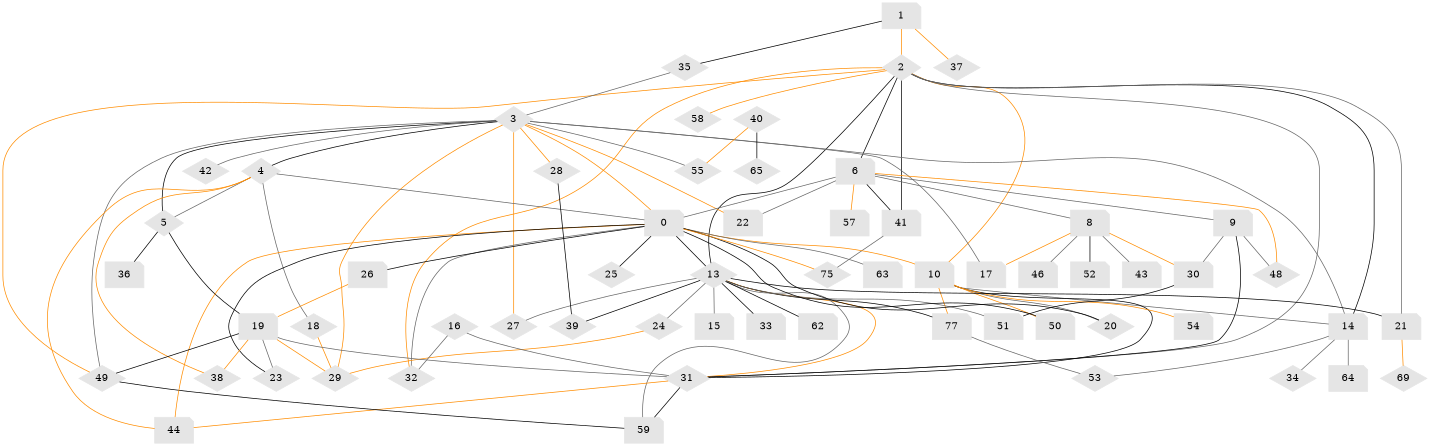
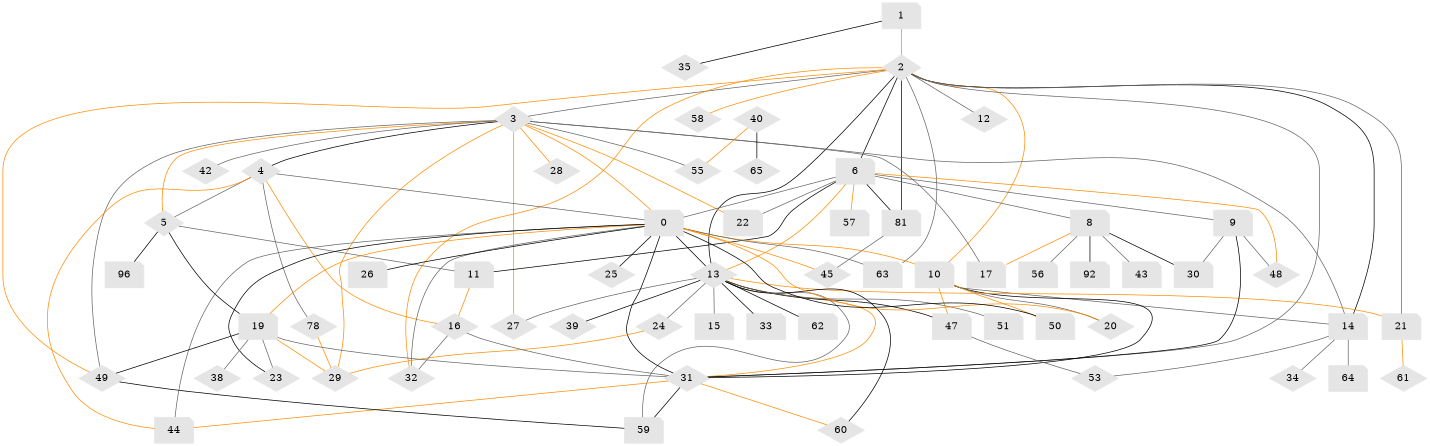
  graph {
    node [color=gray90 shape=diamond style=filled]
    edge [color=gray40 weight=1.0]
    1 [shape=note]
    2
    35
-   37
    3
    6 [shape=note]
    10 [shape=note]
+   12
    13
    14 [shape=note]
    21 [shape=note]
    31
    32
-   41 [shape=note]
+   41 [shape=note label=81]
    49
    58
    63 [shape=note]
    4
    5
    n20 [label=0 shape=note]
    17 [shape=note]
    22 [shape=note]
    27
    28
    29
    42
    55
+   11 [shape=note]
    8 [shape=note]
    9 [shape=note]
    48
    57 [shape=note]
    20
    50 [shape=note]
-   47 [shape=note label=77]
-   54 [shape=note]
+   47 [shape=note]
    15 [shape=note]
    24
    33 [shape=note]
    39
    59 [shape=note]
+   60
    62 [shape=note]
    51 [shape=note]
    34
    53
    64 [shape=note]
-   61 [label=69]
+   61
    44 [shape=note]
-   45 [label=75]
-   18
+   45
+   18 [label=78]
    38
    19 [shape=note]
-   36 [shape=note]
+   36 [shape=note label=96]
    23
    25
    26 [shape=note]
    40
    65
    16
    30 [shape=note]
    43 [shape=note]
-   46 [shape=note]
-   52 [shape=note]
+   46 [shape=note label=56]
+   52 [shape=note label=92]
    1 -- 2 [color=darkorange]
    1 -- 35 [color=black]
-   1 -- 37 [color=darkorange]
-   35 -- 3
+   2 -- 3
    2 -- 6 [color=black]
    2 -- 10 [color=darkorange]
+   2 -- 12
    2 -- 13 [color=black]
    2 -- 14 [color=black]
    2 -- 21
    2 -- 31
    2 -- 32 [color=darkorange]
    2 -- 41 [color=black]
    2 -- 49 [color=darkorange]
    2 -- 58 [color=darkorange]
+   2 -- 63 [weight=2.0]
    3 -- 14
    3 -- 49
    3 -- 4 [color=black weight=2.0]
-   3 -- 5 [color=black]
+   3 -- 5 [color=darkorange]
    3 -- n20 [color=darkorange]
    3 -- 17
    3 -- 22 [color=darkorange]
    3 -- 27 [color=darkorange weight=7.0]
    3 -- 28 [color=darkorange]
    3 -- 29 [color=darkorange]
    3 -- 42
    3 -- 55
+   6 -- 13 [color=darkorange]
    6 -- 41 [color=black]
    6 -- n20
    6 -- 22
+   6 -- 11 [color=black]
    6 -- 8
    6 -- 9
    6 -- 48 [color=darkorange]
    6 -- 57 [color=darkorange]
    10 -- 14
    10 -- 31 [color=black]
    10 -- 20
    10 -- 50 [color=darkorange]
    10 -- 47 [color=darkorange]
-   10 -- 54 [color=darkorange]
-   13 -- 21 [color=black]
+   13 -- 21 [color=darkorange]
    13 -- 31 [color=darkorange]
    13 -- 27
    13 -- 47 [color=black]
    13 -- 15
    13 -- 24
    13 -- 33 [color=black]
    13 -- 39 [color=black]
    13 -- 59
+   13 -- 60 [color=black]
    13 -- 62 [color=black]
    13 -- 51
    14 -- 34
    14 -- 53
    14 -- 64
    21 -- 61 [color=darkorange]
    31 -- 59 [color=black]
+   31 -- 60 [color=darkorange]
    31 -- 44 [color=darkorange]
    41 -- 45 [weight=4.0]
    49 -- 59 [color=black]
    4 -- 5
    4 -- n20
    4 -- 44 [color=darkorange]
    4 -- 18 [weight=2.0]
-   4 -- 38 [color=darkorange]
+   4 -- 16 [color=darkorange]
+   5 -- 11
    5 -- 19 [color=black]
    5 -- 36 [color=black]
    n20 -- 10 [color=darkorange weight=7.0]
    n20 -- 13 [color=black]
+   n20 -- 31 [color=black]
    n20 -- 32
    n20 -- 63
-   n20 -- 20 [color=black]
+   n20 -- 20 [color=darkorange]
    n20 -- 50 [color=black]
-   n20 -- 44 [color=darkorange]
+   n20 -- 44
    n20 -- 45 [color=darkorange]
-   26 -- 19 [color=darkorange]
+   n20 -- 19 [color=darkorange]
    n20 -- 23 [color=black]
    n20 -- 25 [color=black]
    n20 -- 26 [color=black]
-   28 -- 39 [color=black]
+   11 -- 16 [color=darkorange]
    8 -- 17 [color=darkorange]
-   8 -- 30 [color=darkorange]
+   8 -- 30 [color=black]
    8 -- 43
    8 -- 46
    8 -- 52 [color=black]
    9 -- 31 [color=black weight=2.0]
    9 -- 48
    9 -- 30
    47 -- 53
    24 -- 29 [color=darkorange]
    18 -- 29 [color=darkorange weight=3.0]
    19 -- 31 [weight=6.0]
    19 -- 49 [color=black]
    19 -- 29 [color=darkorange]
-   19 -- 38 [color=darkorange]
+   19 -- 38
    19 -- 23
    40 -- 55 [color=darkorange]
    40 -- 65 [color=black]
    16 -- 31
    16 -- 32
-   30 -- 51 [color=black]
  }
